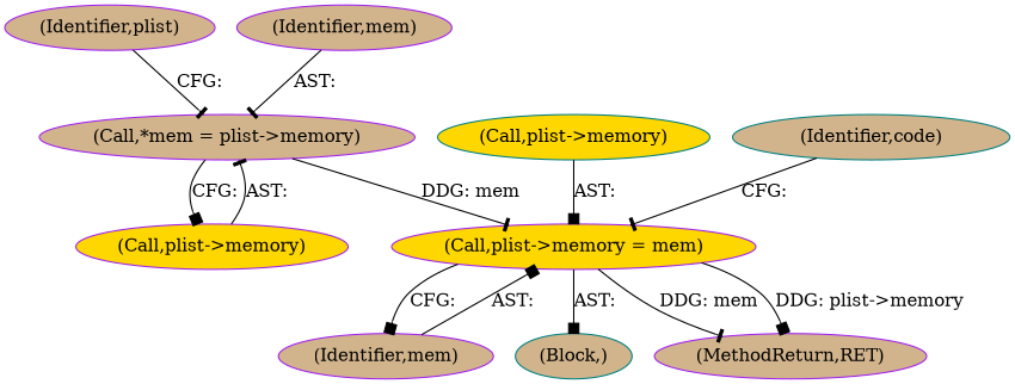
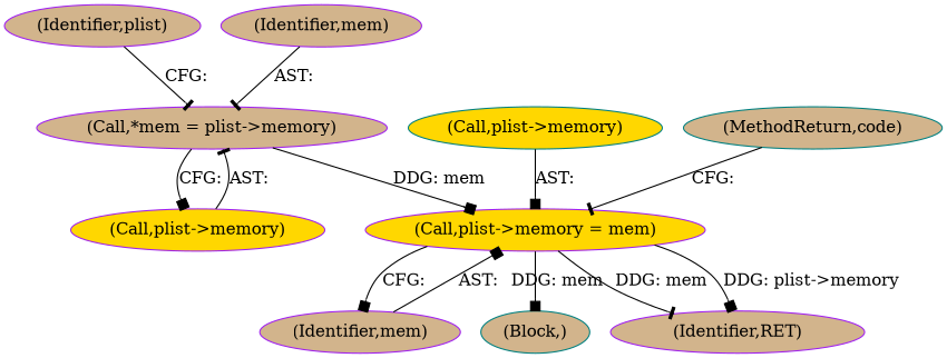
  digraph {
    node [color=purple fillcolor=tan style=filled]
    edge [arrowhead=box]
    n1 [fillcolor=gold label="(Call,plist->memory = mem)"]
    n2 [label="(Identifier,mem)"]
    n3 [color=teal label="(Block,)"]
-   n4 [label="(MethodReturn,RET)"]
+   n4 [label="(Identifier,RET)"]
    n5 [label="(Call,*mem = plist->memory)"]
    n6 [fillcolor=gold label="(Call,plist->memory)"]
    n7 [color=teal fillcolor=gold label="(Call,plist->memory)"]
    n8 [label="(Identifier,plist)"]
    n9 [label="(Identifier,mem)"]
-   n10 [color=teal label="(Identifier,code)"]
+   n10 [color=teal label="(MethodReturn,code)"]
    n1 -> n2 [label="CFG: "]
-   n1 -> n3 [label="AST: "]
+   n1 -> n3 [label="DDG: mem"]
    n1 -> n4 [arrowhead=tee label="DDG: mem"]
    n1 -> n4 [label="DDG: plist->memory"]
    n2 -> n1 [label="AST: "]
-   n5 -> n1 [arrowhead=tee label="DDG: mem"]
+   n5 -> n1 [label="DDG: mem"]
    n5 -> n6 [label="CFG: "]
    n6 -> n5 [arrowhead=tee label="AST: "]
    n7 -> n1 [label="AST: "]
    n8 -> n5 [arrowhead=tee label="CFG: "]
    n9 -> n5 [arrowhead=tee label="AST: "]
    n10 -> n1 [arrowhead=tee label="CFG: "]
  }
